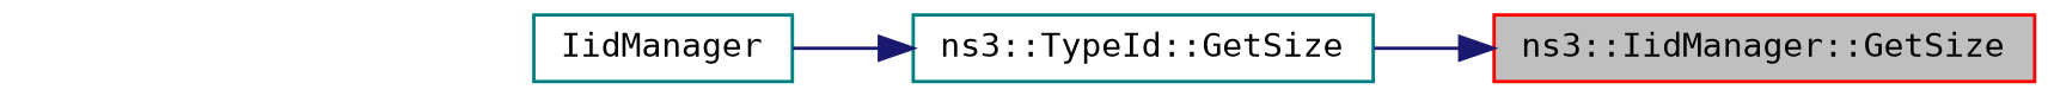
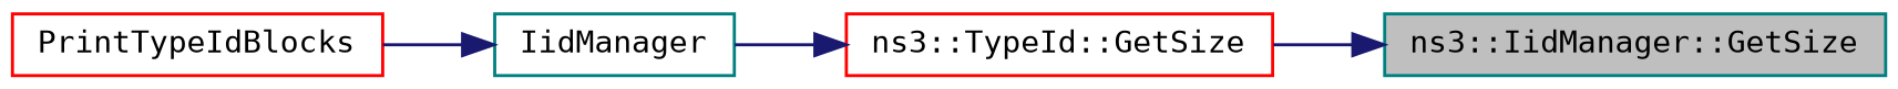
  digraph {
    fontname="DejaVu Sans Mono"
    rankdir=RL
    node [color=teal fillcolor=white fontname="DejaVu Sans Mono" fontsize=10 shape=record style=filled]
    edge [color=midnightblue dir=back fontname="DejaVu Sans Mono" fontsize=10 labelfontname=Helvetica labelfontsize=10 style=solid]
-   n1 [color=red fillcolor=grey75 fontcolor=black height=0.2 label="ns3::IidManager::GetSize" width=0.4]
-   n2 [height=0.2 label="ns3::TypeId::GetSize" width=0.4]
+   n1 [fillcolor=grey75 fontcolor=black height=0.2 label="ns3::IidManager::GetSize" width=0.4]
+   n2 [color=red height=0.2 label="ns3::TypeId::GetSize" width=0.4]
    n3 [height=0.2 label=IidManager width=0.4]
+   n4 [color=red height=0.2 label=PrintTypeIdBlocks width=0.4]
    n1 -> n2
    n2 -> n3
+   n3 -> n4
  }
